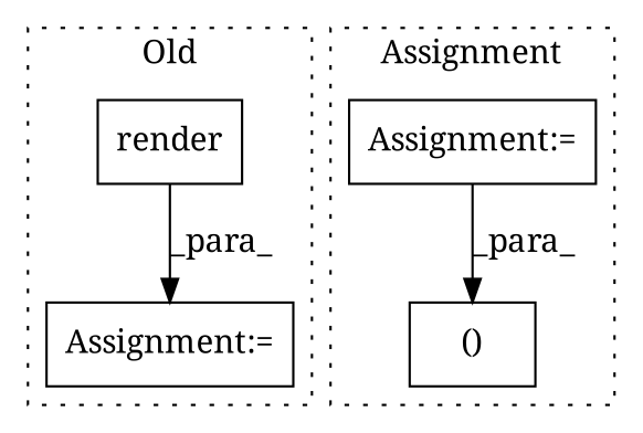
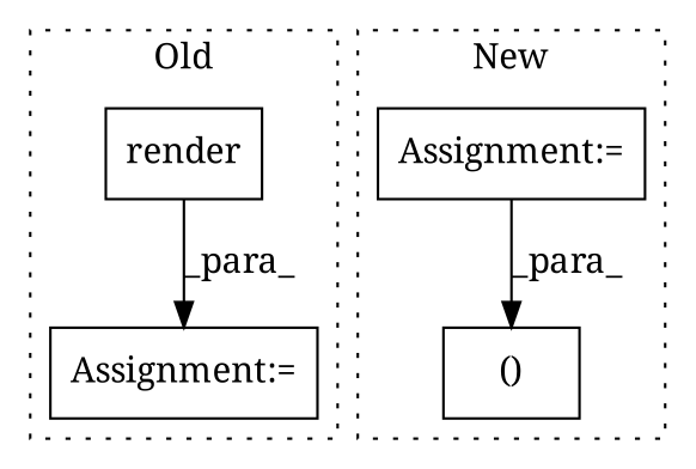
  digraph {
    fontname="Noto Serif"
    node [a=7 shape=box fontname="Noto Serif"]
    edge [fontname="Noto Serif"]
    n1 [a=32 l="7,1" label=render s="7829,7912"]
    n2 [l=1 label="Assignment:=" s=7925]
    n3 [a=106 l=34 label="()" s=7580]
    n4 [l=9 label="Assignment:=" s=7491]
    subgraph cluster_1 {
      label=Old
      style=dotted
      n1
      n2
    }
    subgraph cluster_2 {
-     label=Assignment
+     label=New
      style=dotted
      n3
      n4
    }
    n1 -> n2 [label=_para_]
    n4 -> n3 [label=_para_]
  }
